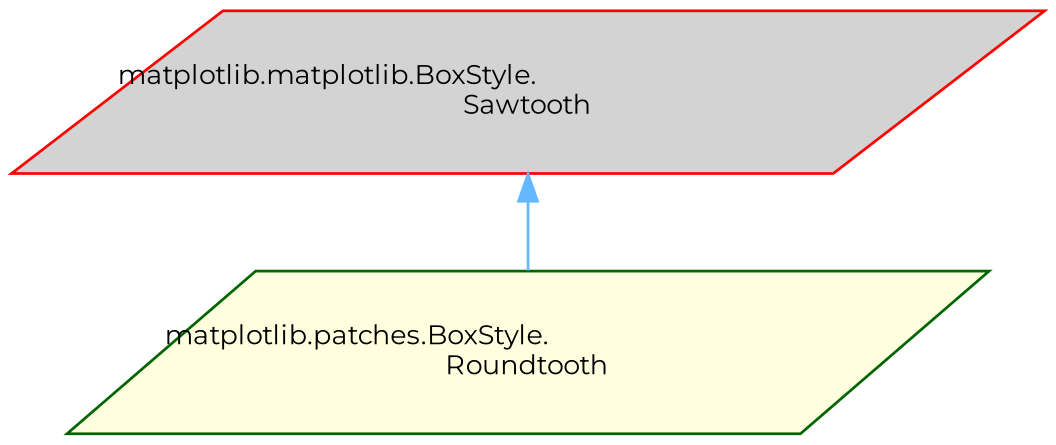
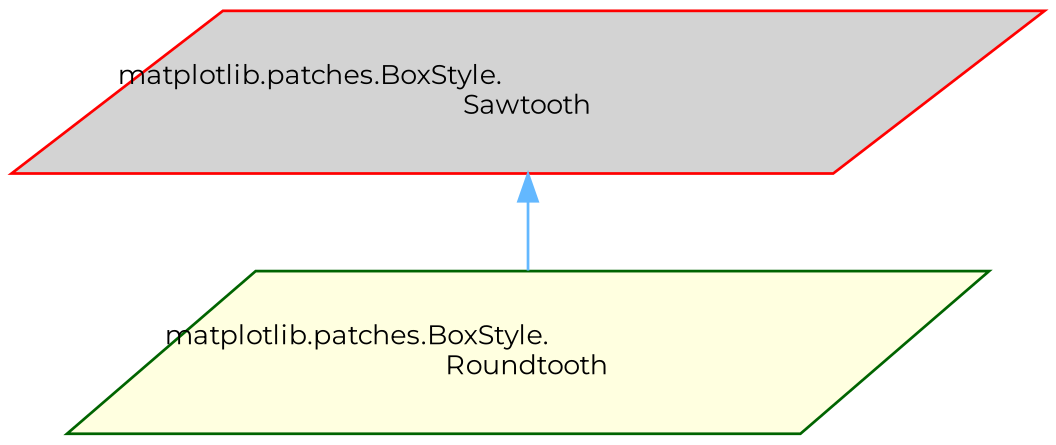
  digraph {
    fontname=Montserrat
    node [fontname=Montserrat fontsize=10 shape=parallelogram style=filled]
-   n1 [color=red fillcolor=lightgrey fontcolor=black height=0.2 label="matplotlib.matplotlib.BoxStyle.\lSawtooth" width=0.4]
+   n1 [color=red fillcolor=lightgrey fontcolor=black height=0.2 label="matplotlib.patches.BoxStyle.\lSawtooth" width=0.4]
    n2 [color=darkgreen fillcolor=lightyellow height=0.2 label="matplotlib.patches.BoxStyle.\lRoundtooth" width=0.4]
    n1 -> n2 [color=steelblue1 dir=back fontname=Montserrat fontsize=10 labelfontname=Helvetica labelfontsize=10 style=solid]
  }
